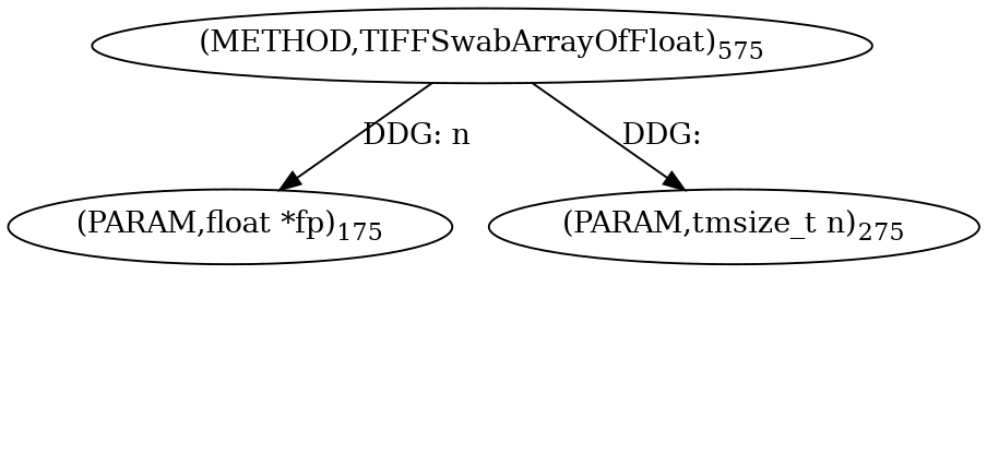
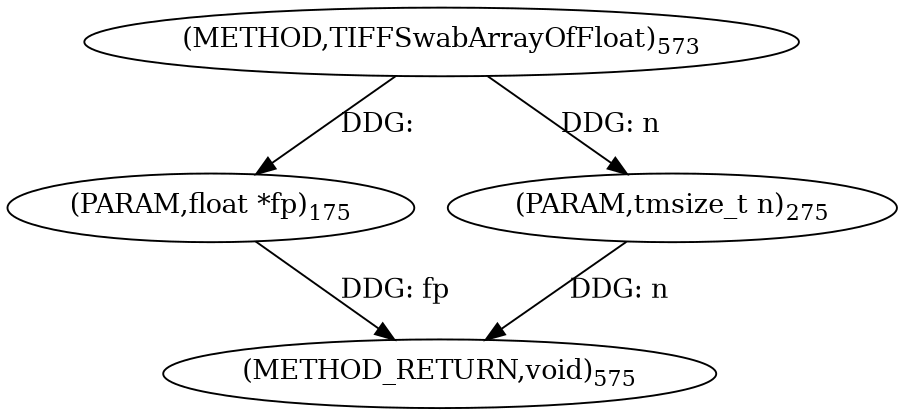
  digraph {
-   n1 [label=<(METHOD,TIFFSwabArrayOfFloat)<SUB>575</SUB>>]
+   n1 [label=<(METHOD,TIFFSwabArrayOfFloat)<SUB>573</SUB>>]
    n2 [label=<(PARAM,float *fp)<SUB>175</SUB>>]
    n3 [label=<(PARAM,tmsize_t n)<SUB>275</SUB>>]
-   n1 -> n2 [label="DDG: n"]
-   n1 -> n3 [label="DDG: "]
+   n4 [label=<(METHOD_RETURN,void)<SUB>575</SUB>>]
+   n1 -> n2 [label="DDG: "]
+   n1 -> n3 [label="DDG: n"]
+   n2 -> n4 [label="DDG: fp"]
+   n3 -> n4 [label="DDG: n"]
  }
